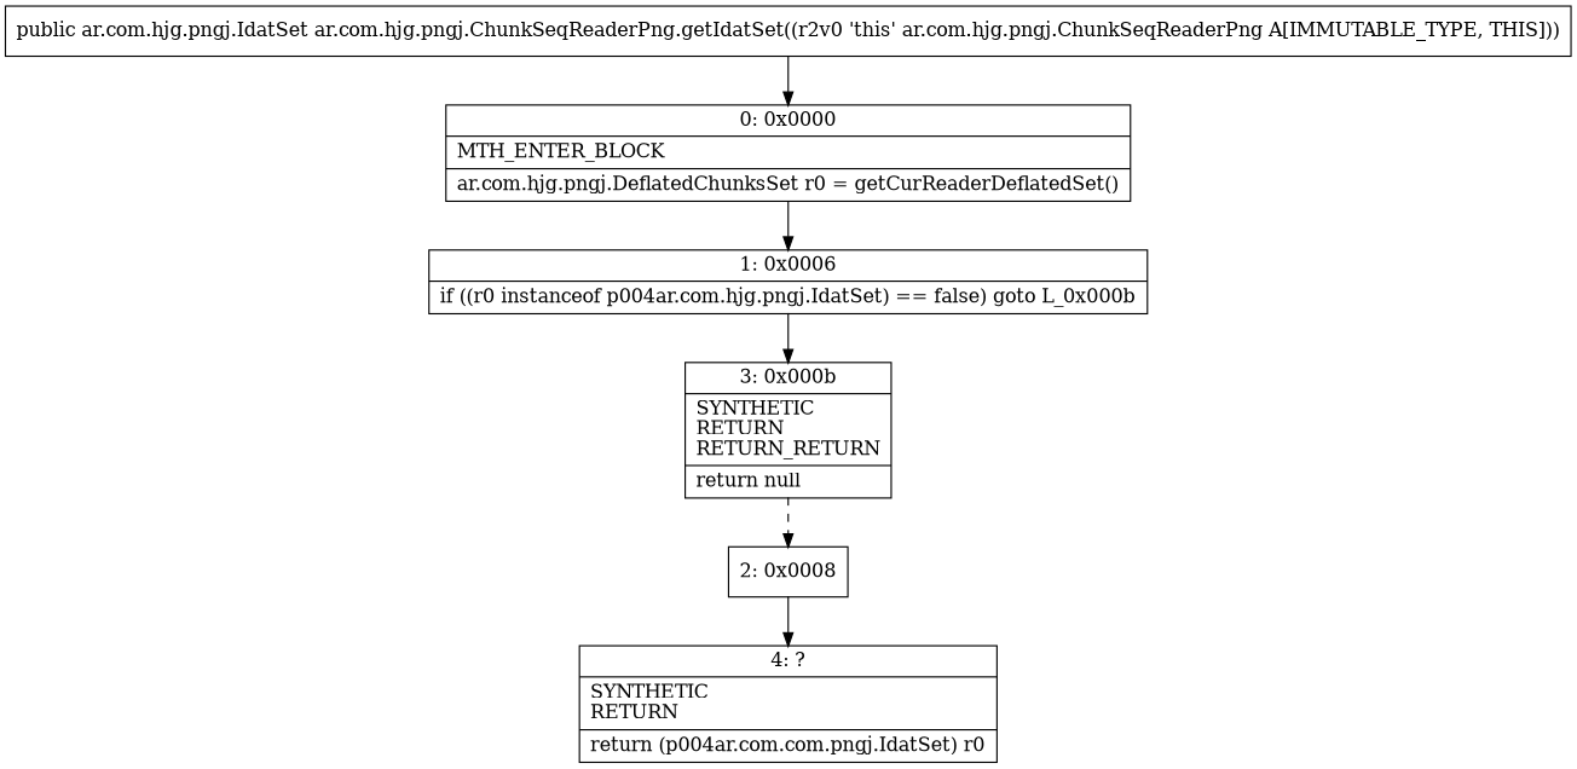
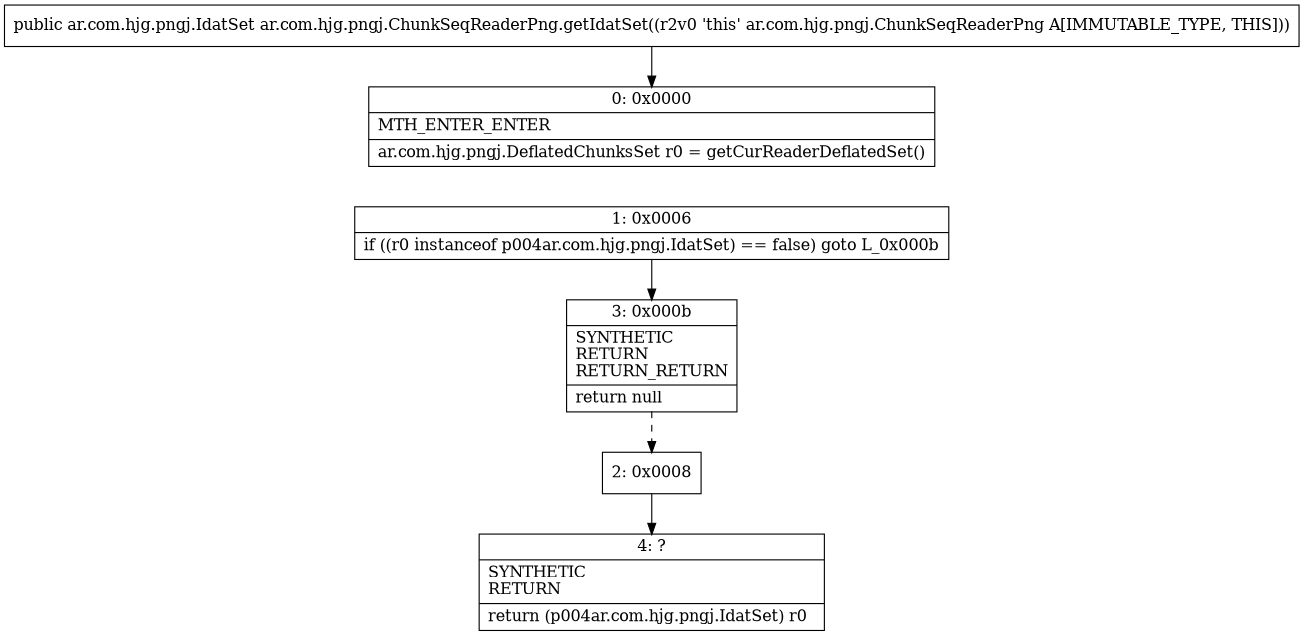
  digraph {
    node [shape=record]
-   n1 [label="{0\:\ 0x0000|MTH_ENTER_BLOCK\l|ar.com.hjg.pngj.DeflatedChunksSet r0 = getCurReaderDeflatedSet()\l}"]
+   n1 [label="{0\:\ 0x0000|MTH_ENTER_ENTER\l|ar.com.hjg.pngj.DeflatedChunksSet r0 = getCurReaderDeflatedSet()\l}"]
    n2 [label="{1\:\ 0x0006|if ((r0 instanceof p004ar.com.hjg.pngj.IdatSet) == false) goto L_0x000b\l}"]
    n3 [label="{3\:\ 0x000b|SYNTHETIC\lRETURN\lRETURN_RETURN\l|return null\l}"]
    n4 [label="{2\:\ 0x0008}"]
-   n5 [label="{4\:\ ?|SYNTHETIC\lRETURN\l|return (p004ar.com.com.pngj.IdatSet) r0\l}"]
+   n5 [label="{4\:\ ?|SYNTHETIC\lRETURN\l|return (p004ar.com.hjg.pngj.IdatSet) r0\l}"]
    n6 [label="{public ar.com.hjg.pngj.IdatSet ar.com.hjg.pngj.ChunkSeqReaderPng.getIdatSet((r2v0 'this' ar.com.hjg.pngj.ChunkSeqReaderPng A[IMMUTABLE_TYPE, THIS])) }"]
-   n1 -> n2
    n2 -> n3
    n3 -> n4 [style=dashed]
    n4 -> n5
    n6 -> n1
  }
